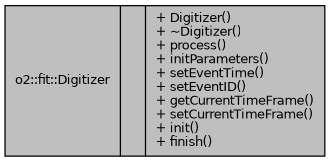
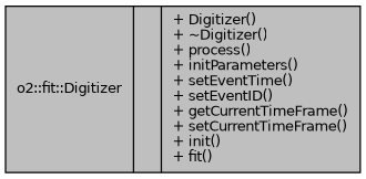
  digraph {
    rankdir=LR
-   n1 [color=black fillcolor=grey75 fontcolor=black fontname=Helvetica fontsize=10 height=0.2 label="{o2::fit::Digitizer\n||+ Digitizer()\l+ ~Digitizer()\l+ process()\l+ initParameters()\l+ setEventTime()\l+ setEventID()\l+ getCurrentTimeFrame()\l+ setCurrentTimeFrame()\l+ init()\l+ finish()\l}" shape=record style=filled width=0.4]
+   n1 [color=black fillcolor=grey75 fontcolor=black fontname=Helvetica fontsize=10 height=0.2 label="{o2::fit::Digitizer\n||+ Digitizer()\l+ ~Digitizer()\l+ process()\l+ initParameters()\l+ setEventTime()\l+ setEventID()\l+ getCurrentTimeFrame()\l+ setCurrentTimeFrame()\l+ init()\l+ fit()\l}" shape=record style=filled width=0.4]
  }
